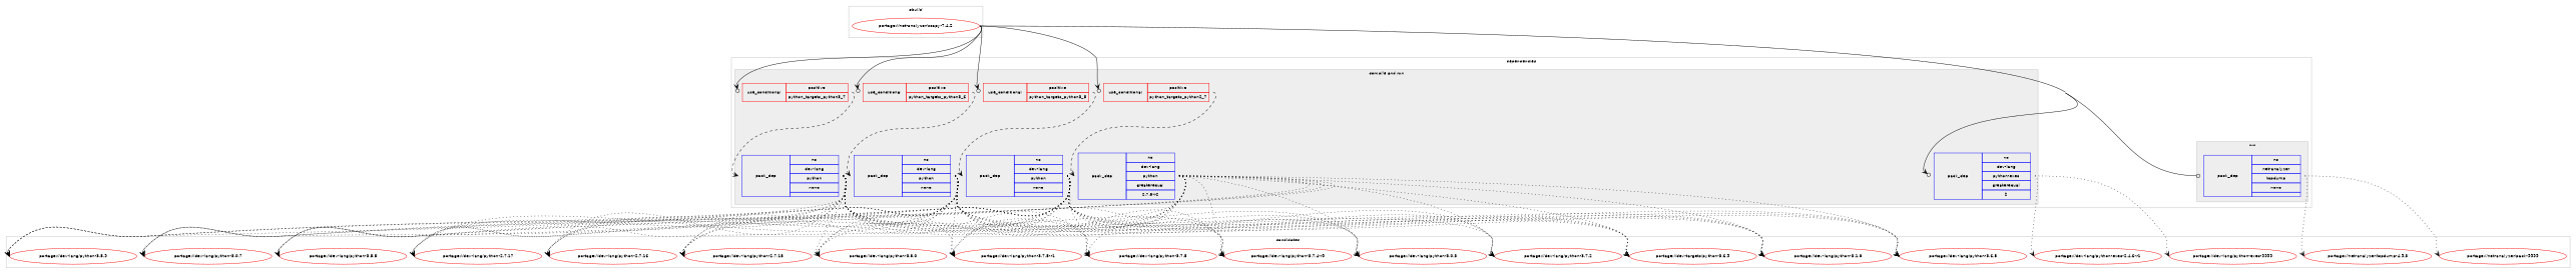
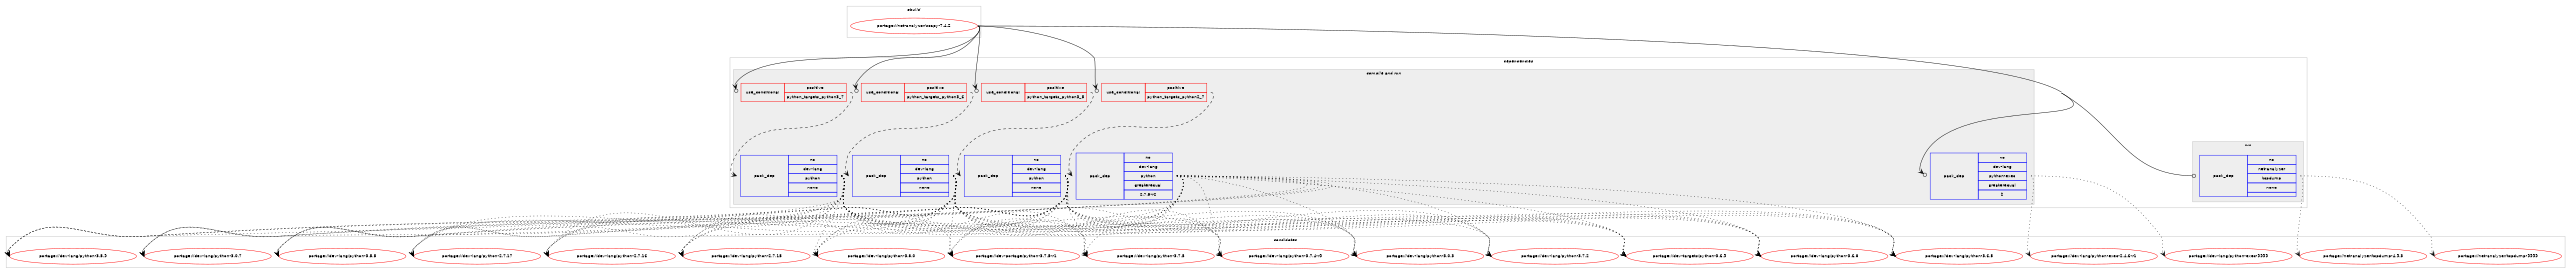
  digraph {
    compound=true
    concentrate=true
    fontname=Helvetica
    fontsize=10
    newrank=true
    rankdir=TB
    ranksep=1.5
    node [color=red fontname=Helvetica fontsize=10]
    edge [arrowhead=vee headport=w style=dotted tailport=e weight=100]
    n1 [label="portage://net-analyzer/scapy-7.4.2" width=4]
    n2 [color=blue label=<<TABLE BORDER="0" CELLBORDER="1" CELLSPACING="0" CELLPADDING="4" WIDTH="220"><TR><TD ROWSPAN="6" CELLPADDING="30">pack_dep</TD></TR><TR><TD WIDTH="110">no</TD></TR><TR><TD>dev-lang</TD></TR><TR><TD>python</TD></TR><TR><TD>greaterequal</TD></TR><TR><TD>2.7.5-r2</TD></TR></TABLE>> shape=none]
    n3 [label=<<TABLE BORDER="0" CELLBORDER="1" CELLSPACING="0" CELLPADDING="4"><TR><TD ROWSPAN="3" CELLPADDING="10">use_conditional</TD></TR><TR><TD>positive</TD></TR><TR><TD>python_targets_python2_7</TD></TR></TABLE>> shape=none]
    n4 [color=blue label=<<TABLE BORDER="0" CELLBORDER="1" CELLSPACING="0" CELLPADDING="4" WIDTH="220"><TR><TD ROWSPAN="6" CELLPADDING="30">pack_dep</TD></TR><TR><TD WIDTH="110">no</TD></TR><TR><TD>dev-lang</TD></TR><TR><TD>python</TD></TR><TR><TD>none</TD></TR><TR><TD></TD></TR></TABLE>> shape=none]
    n5 [label=<<TABLE BORDER="0" CELLBORDER="1" CELLSPACING="0" CELLPADDING="4"><TR><TD ROWSPAN="3" CELLPADDING="10">use_conditional</TD></TR><TR><TD>positive</TD></TR><TR><TD>python_targets_python3_5</TD></TR></TABLE>> shape=none]
    n6 [color=blue label=<<TABLE BORDER="0" CELLBORDER="1" CELLSPACING="0" CELLPADDING="4" WIDTH="220"><TR><TD ROWSPAN="6" CELLPADDING="30">pack_dep</TD></TR><TR><TD WIDTH="110">no</TD></TR><TR><TD>dev-lang</TD></TR><TR><TD>python</TD></TR><TR><TD>none</TD></TR><TR><TD></TD></TR></TABLE>> shape=none]
    n7 [label=<<TABLE BORDER="0" CELLBORDER="1" CELLSPACING="0" CELLPADDING="4"><TR><TD ROWSPAN="3" CELLPADDING="10">use_conditional</TD></TR><TR><TD>positive</TD></TR><TR><TD>python_targets_python3_6</TD></TR></TABLE>> shape=none]
    n8 [color=blue label=<<TABLE BORDER="0" CELLBORDER="1" CELLSPACING="0" CELLPADDING="4" WIDTH="220"><TR><TD ROWSPAN="6" CELLPADDING="30">pack_dep</TD></TR><TR><TD WIDTH="110">no</TD></TR><TR><TD>dev-lang</TD></TR><TR><TD>python</TD></TR><TR><TD>none</TD></TR><TR><TD></TD></TR></TABLE>> shape=none]
    n9 [label=<<TABLE BORDER="0" CELLBORDER="1" CELLSPACING="0" CELLPADDING="4"><TR><TD ROWSPAN="3" CELLPADDING="10">use_conditional</TD></TR><TR><TD>positive</TD></TR><TR><TD>python_targets_python3_7</TD></TR></TABLE>> shape=none]
    n10 [color=blue label=<<TABLE BORDER="0" CELLBORDER="1" CELLSPACING="0" CELLPADDING="4" WIDTH="220"><TR><TD ROWSPAN="6" CELLPADDING="30">pack_dep</TD></TR><TR><TD WIDTH="110">no</TD></TR><TR><TD>dev-lang</TD></TR><TR><TD>python-exec</TD></TR><TR><TD>greaterequal</TD></TR><TR><TD>2</TD></TR></TABLE>> shape=none]
    n11 [color=blue label=<<TABLE BORDER="0" CELLBORDER="1" CELLSPACING="0" CELLPADDING="4" WIDTH="220"><TR><TD ROWSPAN="6" CELLPADDING="30">pack_dep</TD></TR><TR><TD WIDTH="110">no</TD></TR><TR><TD>net-analyzer</TD></TR><TR><TD>tcpdump</TD></TR><TR><TD>none</TD></TR><TR><TD></TD></TR></TABLE>> shape=none]
    n12 [label="portage://dev-lang/python-2.7.15" width=4]
    n13 [label="portage://dev-lang/python-2.7.16" width=4]
    n14 [label="portage://dev-lang/python-2.7.17" width=4]
    n15 [label="portage://dev-lang/python-3.5.5" width=4]
    n16 [label="portage://dev-lang/python-3.0.7" width=4]
    n17 [label="portage://dev-lang/python-3.5.9" width=4]
    n18 [label="portage://dev-lang/python-3.6.5" width=4]
-   n19 [label="portage://dev-lang/python-3.1.8" width=4]
+   n19 [label="portage://dev-lang/python-3.6.8" width=4]
    n20 [label="portage://dev-targets/python-3.6.9" width=4]
    n21 [label="portage://dev-lang/python-3.7.2" width=4]
    n22 [label="portage://dev-lang/python-3.0.3" width=4]
    n23 [label="portage://dev-lang/python-3.7.4-r9" width=4]
    n24 [label="portage://dev-lang/python-3.7.5" width=4]
-   n25 [label="portage://dev-lang/python-3.7.5-r1" width=4]
+   n25 [label="portage://dev-portage/python-3.7.5-r1" width=4]
    n26 [label="portage://dev-lang/python-3.8.0" width=4]
    n27 [label="portage://dev-lang/python-exec-2.4.6-r1" width=4]
    n28 [label="portage://dev-lang/python-exec-9999" width=4]
    n29 [label="portage://net-analyzer/tcpdump-4.9.3" width=4]
-   n30 [label="portage://net-analyzer/pack-9999" width=4]
+   n30 [label="portage://net-analyzer/tcpdump-9999" width=4]
    subgraph cluster_1 {
      color=gray
      label=<<i>ebuild</i>>
      rank=same
      n1
    }
    subgraph cluster_2 {
      color=gray
      label=<<i>dependencies</i>>
      subgraph cluster_3 {
        color=gray
        fillcolor="#eeeeee"
        label=<<i>compile</i>>
        style=filled
      }
      subgraph cluster_4 {
        color=gray
        fillcolor="#eeeeee"
        label=<<i>compile and run</i>>
        style=filled
        subgraph sub_5 {
          color=gray
          fillcolor="#eeeeee"
          label=<<i>compile and run</i>>
          style=filled
          n3
          subgraph sub_6 {
            color=gray
            fillcolor="#eeeeee"
            label=<<i>compile and run</i>>
            style=filled
            n2
          }
        }
        subgraph sub_7 {
          color=gray
          fillcolor="#eeeeee"
          label=<<i>compile and run</i>>
          style=filled
          n5
          subgraph sub_8 {
            color=gray
            fillcolor="#eeeeee"
            label=<<i>compile and run</i>>
            style=filled
            n4
          }
        }
        subgraph sub_9 {
          color=gray
          fillcolor="#eeeeee"
          label=<<i>compile and run</i>>
          style=filled
          n7
          subgraph sub_10 {
            color=gray
            fillcolor="#eeeeee"
            label=<<i>compile and run</i>>
            style=filled
            n6
          }
        }
        subgraph sub_11 {
          color=gray
          fillcolor="#eeeeee"
          label=<<i>compile and run</i>>
          style=filled
          n9
          subgraph sub_12 {
            color=gray
            fillcolor="#eeeeee"
            label=<<i>compile and run</i>>
            style=filled
            n8
          }
        }
        subgraph sub_13 {
          color=gray
          fillcolor="#eeeeee"
          label=<<i>compile and run</i>>
          style=filled
          n10
        }
      }
      subgraph cluster_14 {
        color=gray
        fillcolor="#eeeeee"
        label=<<i>run</i>>
        style=filled
        subgraph sub_15 {
          color=gray
          fillcolor="#eeeeee"
          label=<<i>run</i>>
          style=filled
          n11
        }
      }
    }
    subgraph cluster_16 {
      color=gray
      label=<<i>candidates</i>>
      rank=same
      subgraph sub_17 {
        color=black
        label=<<i>candidates</i>>
        nodesep=1
        rank=same
        n12
        n13
        n14
        n15
        n16
        n17
        n18
        n19
        n20
        n21
        n22
        n23
        n24
        n25
        n26
      }
      subgraph sub_18 {
        color=black
        label=<<i>candidates</i>>
        nodesep=1
        rank=same
        n12
        n13
        n14
        n15
        n16
        n17
        n18
        n19
        n20
        n21
        n22
        n23
        n24
        n25
        n26
      }
      subgraph sub_19 {
        color=black
        label=<<i>candidates</i>>
        nodesep=1
        rank=same
        n12
        n13
        n14
        n15
        n16
        n17
        n18
        n19
        n20
        n21
        n22
        n23
        n24
        n25
        n26
      }
      subgraph sub_20 {
        color=black
        label=<<i>candidates</i>>
        nodesep=1
        rank=same
        n12
        n13
        n14
        n15
        n16
        n17
        n18
        n19
        n20
        n21
        n22
        n23
        n24
        n25
        n26
      }
      subgraph sub_21 {
        color=black
        label=<<i>candidates</i>>
        nodesep=1
        rank=same
        n27
        n28
      }
      subgraph sub_22 {
        color=black
        label=<<i>candidates</i>>
        nodesep=1
        rank=same
        n29
        n30
      }
    }
    n1 -> n3 [arrowhead=odotvee style=solid weight=20]
    n1 -> n5 [arrowhead=odotvee style=solid weight=20]
    n1 -> n7 [arrowhead=odotvee style=solid weight=20]
    n1 -> n9 [arrowhead=odotvee style=solid weight=20]
    n1 -> n10 [arrowhead=odotvee style=solid weight=20]
    n1 -> n11 [arrowhead=odot style=solid weight=20]
    n2 -> n12
    n2 -> n13
    n2 -> n14
    n2 -> n15
    n2 -> n16
    n2 -> n17
    n2 -> n18
    n2 -> n19
    n2 -> n20
    n2 -> n21
    n2 -> n22
    n2 -> n23
    n2 -> n24
    n2 -> n25
    n2 -> n26
    n3 -> n2 [style=dashed weight=20]
    n4 -> n12
    n4 -> n13
    n4 -> n14
    n4 -> n15
    n4 -> n16
    n4 -> n17
    n4 -> n18
    n4 -> n19
    n4 -> n20
    n4 -> n21
    n4 -> n22
    n4 -> n23
    n4 -> n24
    n4 -> n25
    n4 -> n26
    n5 -> n4 [style=dashed weight=20]
    n6 -> n12
    n6 -> n13
    n6 -> n14
    n6 -> n15
    n6 -> n16
    n6 -> n17
    n6 -> n18
    n6 -> n19
    n6 -> n20
    n6 -> n21
    n6 -> n22
    n6 -> n23
    n6 -> n24
    n6 -> n25
    n6 -> n26
    n7 -> n6 [style=dashed weight=20]
    n8 -> n12
    n8 -> n13
    n8 -> n14
    n8 -> n15
    n8 -> n16
    n8 -> n17
    n8 -> n18
    n8 -> n19
    n8 -> n20
    n8 -> n21
    n8 -> n22
    n8 -> n23
    n8 -> n24
    n8 -> n25
    n8 -> n26
    n9 -> n8 [style=dashed weight=20]
    n10 -> n27
    n10 -> n28
    n11 -> n29
    n11 -> n30
  }
